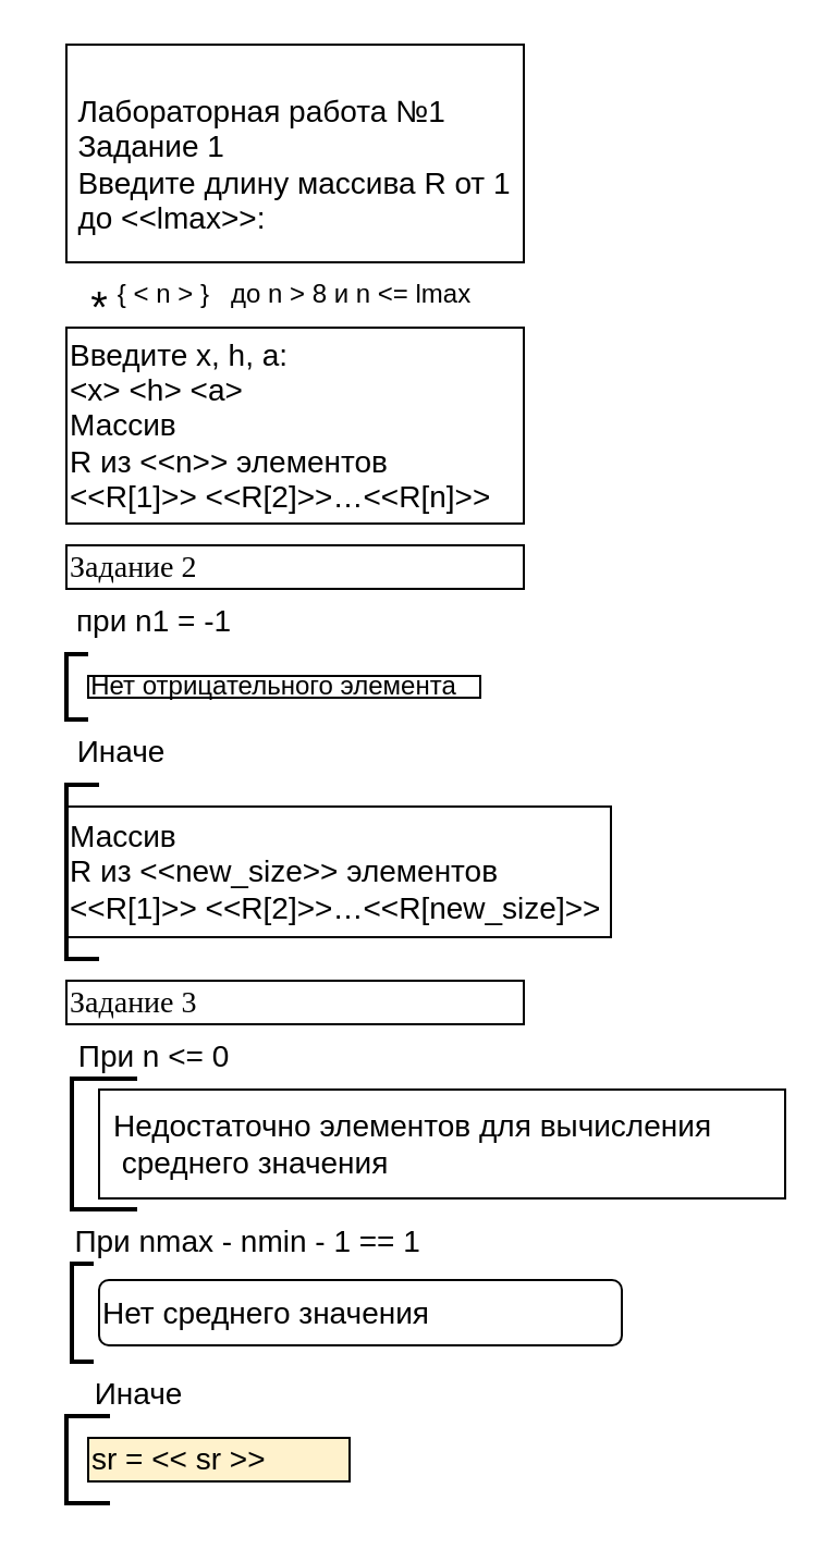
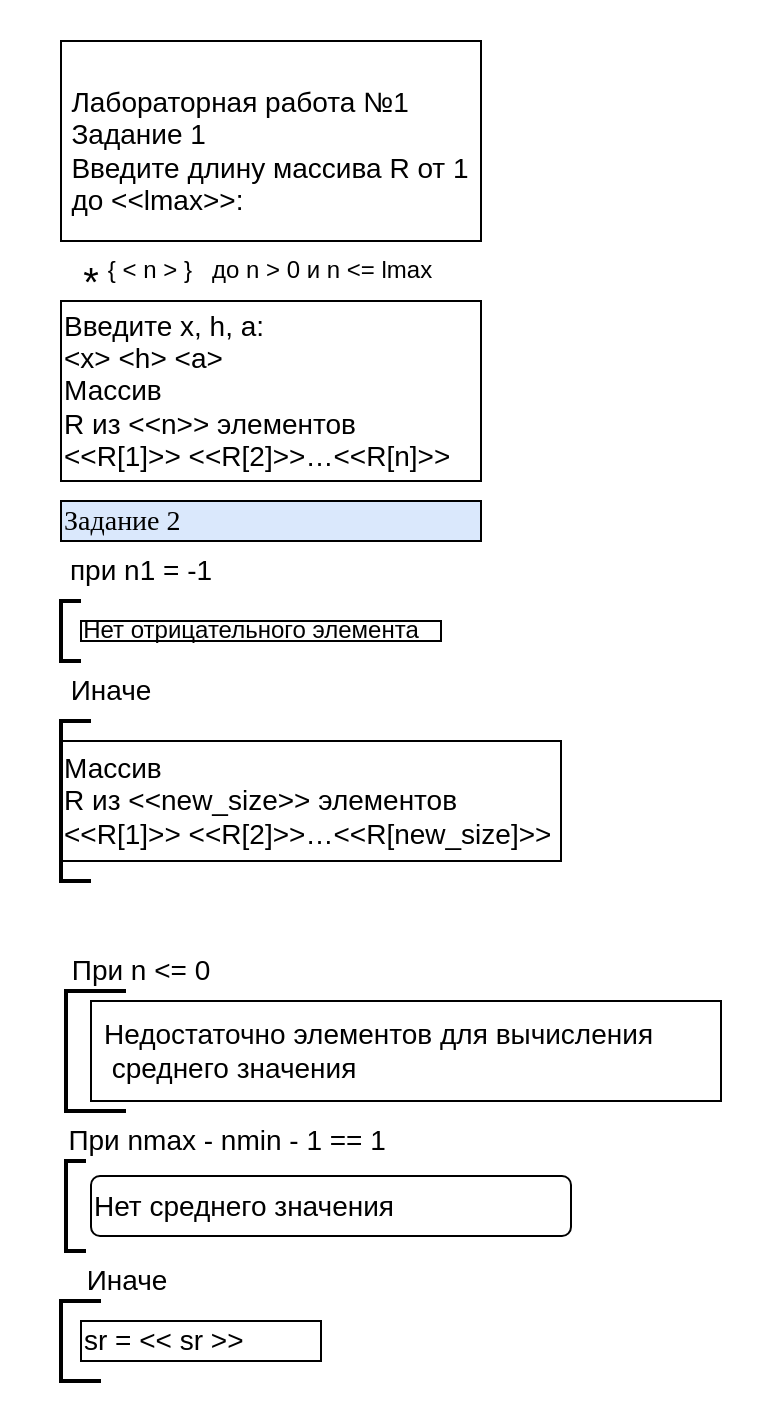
  <mxCell id="0" />
  <mxCell id="1" parent="0" />
  <mxCell id="2" value="" style="rounded=0;whiteSpace=wrap;html=1;" vertex="1" parent="1"><mxGeometry x="45" y="500" width="315" height="50" as="geometry" /></mxCell>
  <mxCell id="3" value="" style="rounded=0;whiteSpace=wrap;html=1;" vertex="1" parent="1"><mxGeometry x="30" y="370" width="250" height="60" as="geometry" /></mxCell>
  <mxCell id="4" value="" style="rounded=0;whiteSpace=wrap;html=1;" vertex="1" parent="1"><mxGeometry x="40" y="310" width="180" height="10" as="geometry" /></mxCell>
  <mxCell id="5" value="" style="rounded=0;whiteSpace=wrap;html=1;" vertex="1" parent="1"><mxGeometry x="30" y="150" width="210" height="90" as="geometry" /></mxCell>
  <mxCell id="6" value="" style="rounded=0;whiteSpace=wrap;html=1;" vertex="1" parent="1"><mxGeometry x="30" y="20" width="210" height="100" as="geometry" /></mxCell>
  <mxCell id="7" value="&lt;p style=&quot;line-height: 115%; margin-top: 0pt; margin-bottom: 0pt; text-align: left; direction: ltr; unicode-bidi: embed; word-break: normal; font-size: 14px;&quot;&gt;&lt;font style=&quot;font-size: 14px;&quot;&gt;&lt;span style=&quot;font-family: Arial;&quot;&gt;Лабораторная работа №&lt;/span&gt;&lt;span style=&quot;font-family: Arial;&quot;&gt;1&lt;/span&gt;&lt;/font&gt;&lt;/p&gt;&lt;p style=&quot;line-height: 115%; margin-top: 0pt; margin-bottom: 0pt; text-align: left; direction: ltr; unicode-bidi: embed; word-break: normal; font-size: 14px;&quot;&gt;&lt;span style=&quot;font-family: Arial;&quot;&gt;&lt;font style=&quot;font-size: 14px;&quot;&gt;Задание 1&lt;/font&gt;&lt;/span&gt;&lt;/p&gt;&lt;p style=&quot;line-height: 115%; margin-top: 0pt; margin-bottom: 0pt; text-align: left; direction: ltr; unicode-bidi: embed; word-break: normal; font-size: 14px;&quot;&gt;&lt;font style=&quot;font-size: 14px;&quot;&gt;&lt;span style=&quot;font-family: Arial;&quot;&gt;Введите длину&lt;/span&gt;&lt;span style=&quot;background-color: initial; font-family: Arial;&quot;&gt;&amp;nbsp;массива &lt;/span&gt;&lt;span style=&quot;background-color: initial; font-family: Arial;&quot;&gt;R&lt;/span&gt;&lt;span style=&quot;background-color: initial; font-family: Arial;&quot;&gt; от 1&lt;br&gt;до &amp;lt;&amp;lt;&lt;/span&gt;&lt;span style=&quot;background-color: initial; font-family: Arial;&quot;&gt;lmax&lt;/span&gt;&lt;span style=&quot;background-color: initial; font-family: Arial;&quot;&gt;&amp;gt;&amp;gt;:&lt;/span&gt;&lt;/font&gt;&lt;/p&gt;" style="text;html=1;align=center;verticalAlign=middle;whiteSpace=wrap;rounded=0;" vertex="1" parent="1"><mxGeometry x="30" y="20" width="210" height="110" as="geometry" /></mxCell>
- <mxCell id="8" value="{ &amp;lt; n &amp;gt; }&amp;nbsp; &amp;nbsp;до n &amp;gt; 8 и n &amp;lt;= lmax" style="text;html=1;align=center;verticalAlign=middle;whiteSpace=wrap;rounded=0;" vertex="1" parent="1"><mxGeometry x="50" y="120" width="170" height="30" as="geometry" /></mxCell>
+ <mxCell id="8" value="{ &amp;lt; n &amp;gt; }&amp;nbsp; &amp;nbsp;до n &amp;gt; 0 и n &amp;lt;= lmax" style="text;html=1;align=center;verticalAlign=middle;whiteSpace=wrap;rounded=0;" vertex="1" parent="1"><mxGeometry x="50" y="120" width="170" height="30" as="geometry" /></mxCell>
  <mxCell id="9" value="&lt;font style=&quot;font-size: 20px;&quot;&gt;*&lt;/font&gt;" style="text;html=1;align=center;verticalAlign=middle;resizable=0;points=[];autosize=1;strokeColor=none;fillColor=none;" vertex="1" parent="1"><mxGeometry x="30" y="120" width="30" height="40" as="geometry" /></mxCell>
  <mxCell id="10" value="&lt;p style=&quot;line-height: 115%; margin-top: 0pt; margin-bottom: 0pt; direction: ltr; unicode-bidi: embed; word-break: normal; font-size: 14px;&quot;&gt;&lt;font style=&quot;font-size: 14px;&quot;&gt;&lt;span style=&quot;font-family: Arial;&quot;&gt;Введите&lt;/span&gt;&lt;span style=&quot;font-family: Arial;&quot;&gt; x, h, a:&lt;/span&gt;&lt;/font&gt;&lt;/p&gt;&lt;p style=&quot;line-height: 115%; margin-top: 0pt; margin-bottom: 0pt; direction: ltr; unicode-bidi: embed; word-break: normal; font-size: 14px;&quot;&gt;&lt;span style=&quot;font-family: Arial;&quot;&gt;&lt;font style=&quot;font-size: 14px;&quot;&gt;&amp;lt;x&amp;gt; &amp;lt;h&amp;gt; &amp;lt;a&amp;gt;&lt;/font&gt;&lt;/span&gt;&lt;/p&gt;&lt;p style=&quot;line-height: 115%; margin-top: 0pt; margin-bottom: 0pt; direction: ltr; unicode-bidi: embed; word-break: normal; font-size: 14px;&quot;&gt;&lt;font style=&quot;font-size: 14px;&quot;&gt;&lt;span style=&quot;font-family: Arial;&quot;&gt;Массив&lt;br&gt;&lt;/span&gt;&lt;span style=&quot;font-family: Arial;&quot;&gt;R&lt;/span&gt;&lt;span style=&quot;font-family: Arial;&quot;&gt; из &amp;lt;&amp;lt;&lt;/span&gt;&lt;span style=&quot;font-family: Arial;&quot;&gt;n&lt;/span&gt;&lt;span style=&quot;font-family: Arial;&quot;&gt;&amp;gt;&amp;gt; элементов&lt;/span&gt;&lt;/font&gt;&lt;/p&gt;&lt;p style=&quot;line-height: 115%; margin-top: 0pt; margin-bottom: 0pt; direction: ltr; unicode-bidi: embed; word-break: normal; font-size: 14px;&quot;&gt;&lt;font style=&quot;font-size: 14px;&quot;&gt;&lt;span style=&quot;font-family: Arial;&quot;&gt;&amp;lt;&amp;lt;&lt;/span&gt;&lt;span style=&quot;font-family: Arial;&quot;&gt;R&lt;/span&gt;&lt;span style=&quot;font-family: Arial;&quot;&gt;[1]&amp;gt;&amp;gt; &amp;lt;&amp;lt;&lt;/span&gt;&lt;span style=&quot;font-family: Arial;&quot;&gt;R&lt;/span&gt;&lt;span style=&quot;font-family: Arial;&quot;&gt;[2]&amp;gt;&amp;gt;…&amp;lt;&amp;lt;&lt;/span&gt;&lt;span style=&quot;font-family: Arial;&quot;&gt;R&lt;/span&gt;&lt;span style=&quot;font-family: Arial;&quot;&gt;[&lt;/span&gt;&lt;span style=&quot;font-family: Arial;&quot;&gt;n&lt;/span&gt;&lt;span style=&quot;font-family: Arial;&quot;&gt;]&amp;gt;&amp;gt;&lt;/span&gt;&lt;/font&gt;&lt;/p&gt;" style="text;html=1;align=left;verticalAlign=middle;resizable=0;points=[];autosize=1;strokeColor=none;fillColor=none;" vertex="1" parent="1"><mxGeometry x="30" y="150" width="220" height="90" as="geometry" /></mxCell>
- <mxCell id="11" value="&lt;p style=&quot;line-height: normal; margin-top: 0pt; margin-bottom: 0pt; direction: ltr; unicode-bidi: embed; word-break: normal;&quot;&gt;&lt;span style=&quot;font-family: Calibri;&quot;&gt;&lt;font style=&quot;font-size: 14px;&quot;&gt;Задание 2&lt;/font&gt;&lt;/span&gt;&lt;/p&gt;" style="rounded=0;whiteSpace=wrap;html=1;align=left;" vertex="1" parent="1"><mxGeometry x="30" y="250" width="210" height="20" as="geometry" /></mxCell>
+ <mxCell id="11" value="&lt;p style=&quot;line-height: normal; margin-top: 0pt; margin-bottom: 0pt; direction: ltr; unicode-bidi: embed; word-break: normal;&quot;&gt;&lt;span style=&quot;font-family: Calibri;&quot;&gt;&lt;font style=&quot;font-size: 14px;&quot;&gt;Задание 2&lt;/font&gt;&lt;/span&gt;&lt;/p&gt;" style="rounded=0;whiteSpace=wrap;html=1;align=left;fillColor=#dae8fc;" vertex="1" parent="1"><mxGeometry x="30" y="250" width="210" height="20" as="geometry" /></mxCell>
  <mxCell id="12" value="&lt;font style=&quot;font-size: 14px;&quot;&gt;при n1 = -1&lt;/font&gt;" style="text;html=1;align=center;verticalAlign=middle;resizable=0;points=[];autosize=1;strokeColor=none;fillColor=none;" vertex="1" parent="1"><mxGeometry x="25" y="270" width="90" height="30" as="geometry" /></mxCell>
  <mxCell id="13" value="" style="strokeWidth=2;html=1;shape=mxgraph.flowchart.annotation_1;align=left;pointerEvents=1;" vertex="1" parent="1"><mxGeometry x="30" y="300" width="10" height="30" as="geometry" /></mxCell>
  <mxCell id="14" value="Нет отрицательного элемента" style="text;html=1;align=center;verticalAlign=middle;resizable=0;points=[];autosize=1;strokeColor=none;fillColor=none;" vertex="1" parent="1"><mxGeometry x="30" y="300" width="190" height="30" as="geometry" /></mxCell>
  <mxCell id="15" value="&lt;font style=&quot;font-size: 14px;&quot;&gt;Иначе&lt;/font&gt;" style="text;html=1;align=center;verticalAlign=middle;resizable=0;points=[];autosize=1;strokeColor=none;fillColor=none;" vertex="1" parent="1"><mxGeometry x="25" y="330" width="60" height="30" as="geometry" /></mxCell>
  <mxCell id="16" value="&lt;p style=&quot;line-height: 115%; margin-top: 0pt; margin-bottom: 0pt; margin-left: 0in; direction: ltr; unicode-bidi: embed; word-break: normal; font-size: 14px;&quot;&gt;&lt;font style=&quot;font-size: 14px;&quot;&gt;&lt;span style=&quot;font-family: Arial;&quot;&gt;Массив&lt;br&gt;&lt;/span&gt;&lt;span style=&quot;font-family: Arial;&quot;&gt;R&lt;/span&gt;&lt;span style=&quot;font-family: Arial;&quot;&gt; из &amp;lt;&amp;lt;new_size&lt;/span&gt;&lt;span style=&quot;font-family: Arial;&quot;&gt;&amp;gt;&amp;gt; элементов&lt;/span&gt;&lt;/font&gt;&lt;/p&gt;&lt;p style=&quot;line-height: 115%; margin-top: 0pt; margin-bottom: 0pt; margin-left: 0in; direction: ltr; unicode-bidi: embed; word-break: normal; font-size: 14px;&quot;&gt;&lt;font style=&quot;font-size: 14px;&quot;&gt;&lt;span style=&quot;font-family: Arial;&quot;&gt;&amp;lt;&amp;lt;&lt;/span&gt;&lt;span style=&quot;font-family: Arial;&quot;&gt;R&lt;/span&gt;&lt;span style=&quot;font-family: Arial;&quot;&gt;[1]&amp;gt;&amp;gt; &amp;lt;&amp;lt;&lt;/span&gt;&lt;span style=&quot;font-family: Arial;&quot;&gt;R&lt;/span&gt;&lt;span style=&quot;font-family: Arial;&quot;&gt;[2]&amp;gt;&amp;gt;…&amp;lt;&amp;lt;&lt;/span&gt;&lt;span style=&quot;font-family: Arial;&quot;&gt;R&lt;/span&gt;&lt;span style=&quot;font-family: Arial;&quot;&gt;[&lt;/span&gt;&lt;span style=&quot;font-family: Arial;&quot;&gt;new_size&lt;/span&gt;&lt;span style=&quot;font-family: Arial;&quot;&gt;]&amp;gt;&amp;gt;&lt;/span&gt;&lt;/font&gt;&lt;/p&gt;" style="strokeWidth=2;html=1;shape=mxgraph.flowchart.annotation_1;align=left;pointerEvents=1;movable=1;resizable=1;rotatable=1;deletable=1;editable=1;locked=0;connectable=1;" vertex="1" parent="1"><mxGeometry x="30" y="360" width="15" height="80" as="geometry" /></mxCell>
- <mxCell id="17" value="&lt;p style=&quot;line-height: normal; margin-top: 0pt; margin-bottom: 0pt; direction: ltr; unicode-bidi: embed; word-break: normal;&quot;&gt;&lt;span style=&quot;font-family: Calibri;&quot;&gt;&lt;font style=&quot;font-size: 14px;&quot;&gt;Задание 3&lt;/font&gt;&lt;/span&gt;&lt;/p&gt;" style="rounded=0;whiteSpace=wrap;html=1;align=left;" vertex="1" parent="1"><mxGeometry x="30" y="450" width="210" height="20" as="geometry" /></mxCell>
  <mxCell id="18" value="&lt;font style=&quot;font-size: 14px;&quot;&gt;При n &amp;lt;= 0&lt;/font&gt;" style="text;html=1;align=center;verticalAlign=middle;resizable=0;points=[];autosize=1;strokeColor=none;fillColor=none;" vertex="1" parent="1"><mxGeometry x="25" y="470" width="90" height="30" as="geometry" /></mxCell>
  <mxCell id="19" value="&lt;span style=&quot;font-size: 14px;&quot;&gt;&lt;font face=&quot;Helvetica&quot;&gt;Недостаточно элементов для вычисления&lt;/font&gt;&lt;/span&gt;&lt;div&gt;&lt;span style=&quot;font-size: 14px;&quot;&gt;&lt;font face=&quot;Helvetica&quot;&gt;&amp;nbsp;среднего значения&lt;/font&gt;&lt;/span&gt;&lt;/div&gt;" style="text;html=1;align=left;verticalAlign=middle;resizable=0;points=[];autosize=1;strokeColor=none;fillColor=none;" vertex="1" parent="1"><mxGeometry x="50" y="500" width="300" height="50" as="geometry" /></mxCell>
  <mxCell id="20" value="&lt;font style=&quot;font-size: 14px;&quot;&gt;При nmax - nmin - 1 == 1&amp;nbsp;&lt;/font&gt;" style="text;html=1;align=center;verticalAlign=middle;resizable=0;points=[];autosize=1;strokeColor=none;fillColor=none;" vertex="1" parent="1"><mxGeometry x="20" y="555" width="190" height="30" as="geometry" /></mxCell>
  <mxCell id="21" value="" style="strokeWidth=2;html=1;shape=mxgraph.flowchart.annotation_1;align=left;pointerEvents=1;" vertex="1" parent="1"><mxGeometry x="32.5" y="495" width="30" height="60" as="geometry" /></mxCell>
  <mxCell id="22" value="&lt;font style=&quot;font-size: 14px;&quot;&gt;Нет среднего значения&lt;/font&gt;" style="whiteSpace=wrap;html=1;align=left;rounded=1;" vertex="1" parent="1"><mxGeometry x="45" y="587.5" width="240" height="30" as="geometry" /></mxCell>
  <mxCell id="23" value="" style="strokeWidth=2;html=1;shape=mxgraph.flowchart.annotation_1;align=left;pointerEvents=1;" vertex="1" parent="1"><mxGeometry x="32.5" y="580" width="10" height="45" as="geometry" /></mxCell>
  <mxCell id="24" value="&lt;font style=&quot;font-size: 14px;&quot;&gt;Иначе&lt;/font&gt;" style="text;html=1;align=center;verticalAlign=middle;resizable=0;points=[];autosize=1;strokeColor=none;fillColor=none;" vertex="1" parent="1"><mxGeometry x="32.5" y="625" width="60" height="30" as="geometry" /></mxCell>
- <mxCell id="25" value="&lt;font style=&quot;font-size: 14px;&quot;&gt;sr = &amp;lt;&amp;lt; sr &amp;gt;&amp;gt;&lt;/font&gt;" style="rounded=0;whiteSpace=wrap;html=1;align=left;fillColor=#fff2cc;" vertex="1" parent="1"><mxGeometry x="40" y="660" width="120" height="20" as="geometry" /></mxCell>
+ <mxCell id="25" value="&lt;font style=&quot;font-size: 14px;&quot;&gt;sr = &amp;lt;&amp;lt; sr &amp;gt;&amp;gt;&lt;/font&gt;" style="rounded=0;whiteSpace=wrap;html=1;align=left;" vertex="1" parent="1"><mxGeometry x="40" y="660" width="120" height="20" as="geometry" /></mxCell>
  <mxCell id="26" value="" style="strokeWidth=2;html=1;shape=mxgraph.flowchart.annotation_1;align=left;pointerEvents=1;" vertex="1" parent="1"><mxGeometry x="30" y="650" width="20" height="40" as="geometry" /></mxCell>
